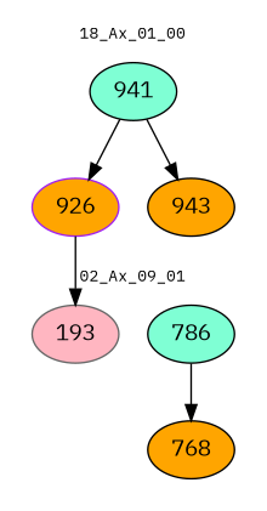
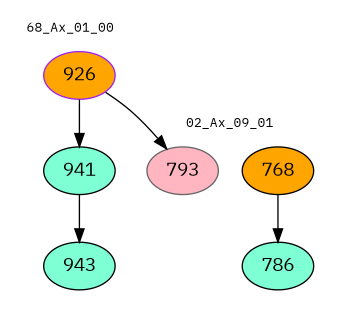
  digraph {
    fontname="IBM Plex Mono"
    node [color=black fillcolor=orange fontname="IBM Plex Mono" style=filled]
    edge [color=black fontname="IBM Plex Mono"]
    n1 [fillcolor=aquamarine label=786]
    n2 [label=768]
-   n3 [color=gray40 fillcolor=lightpink label=193]
+   n3 [color=gray40 fillcolor=lightpink label=793]
    n4 [fillcolor=aquamarine label=941]
    n5 [color=purple label=926]
-   n6 [label=943]
+   n6 [fillcolor=aquamarine label=943]
    subgraph cluster_1 {
      color=white
      fontsize=10
      label="02_Ax_09_01"
      n1
      n2
      n3
    }
    subgraph cluster_2 {
      color=white
      fontsize=10
-     label="18_Ax_01_00"
+     label="68_Ax_01_00"
      n4
      n5
      n6
    }
-   n1 -> n2
-   n4 -> n5
+   n2 -> n1
+   n5 -> n4
    n4 -> n6
    n5 -> n3
  }
